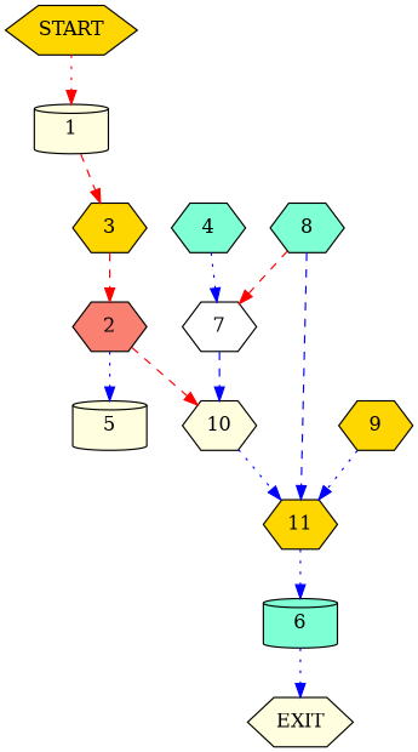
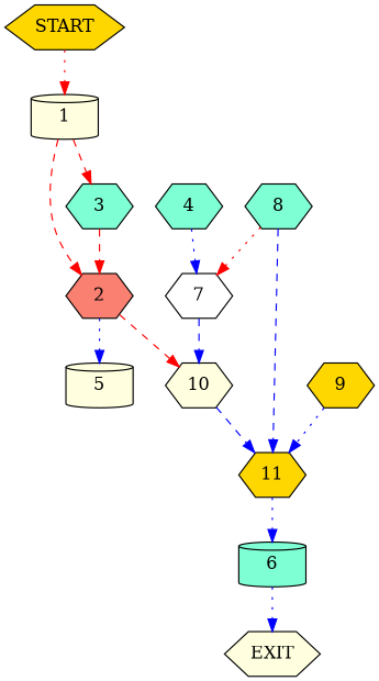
  digraph {
    fontname="DejaVu Serif"
    node [fillcolor=lightyellow fontname="DejaVu Serif" shape=hexagon style=filled]
    edge [color=blue fontname="DejaVu Serif" style=dotted]
    n1 [fillcolor=gold label=START]
    1 [shape=cylinder]
    2 [fillcolor=salmon]
-   3 [fillcolor=gold]
+   3 [fillcolor=aquamarine]
    n5 [label=EXIT]
    5 [shape=cylinder]
    10
    7 [fillcolor=white]
    4 [fillcolor=aquamarine]
    8 [fillcolor=aquamarine]
    11 [fillcolor=gold]
    6 [fillcolor=aquamarine shape=cylinder]
    9 [fillcolor=gold]
    n1 -> 1 [color=red]
+   1 -> 2 [color=red style=dashed]
    1 -> 3 [color=red style=dashed]
    2 -> 5
    2 -> 10 [color=red style=dashed]
    3 -> 2 [color=red style=dashed]
-   10 -> 11
+   10 -> 11 [style=dashed]
    7 -> 10 [style=dashed]
    4 -> 7
-   8 -> 7 [color=red style=dashed]
+   8 -> 7 [color=red]
    8 -> 11 [style=dashed]
    11 -> 6
    6 -> n5
    9 -> 11
  }
